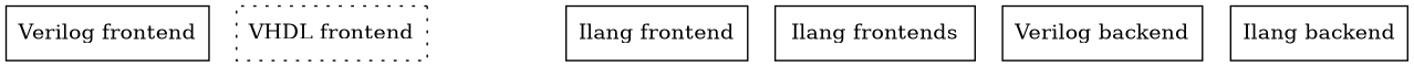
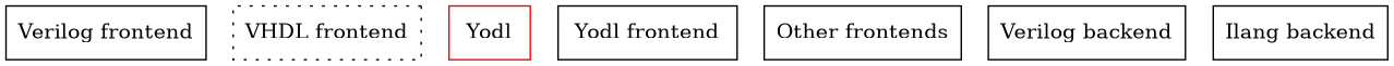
  digraph {
    splines=true
    node [shape=box]
    n1 [label="Verilog frontend"]
    n2 [label="VHDL frontend" style=dotted]
-   n4 [label="Ilang frontend"]
-   n5 [label="Ilang frontends"]
+   n3 [color=red label=Yodl]
+   n4 [label="Yodl frontend"]
+   n5 [label="Other frontends"]
    n6 [label="Verilog backend"]
    n7 [label="Ilang backend"]
  }
